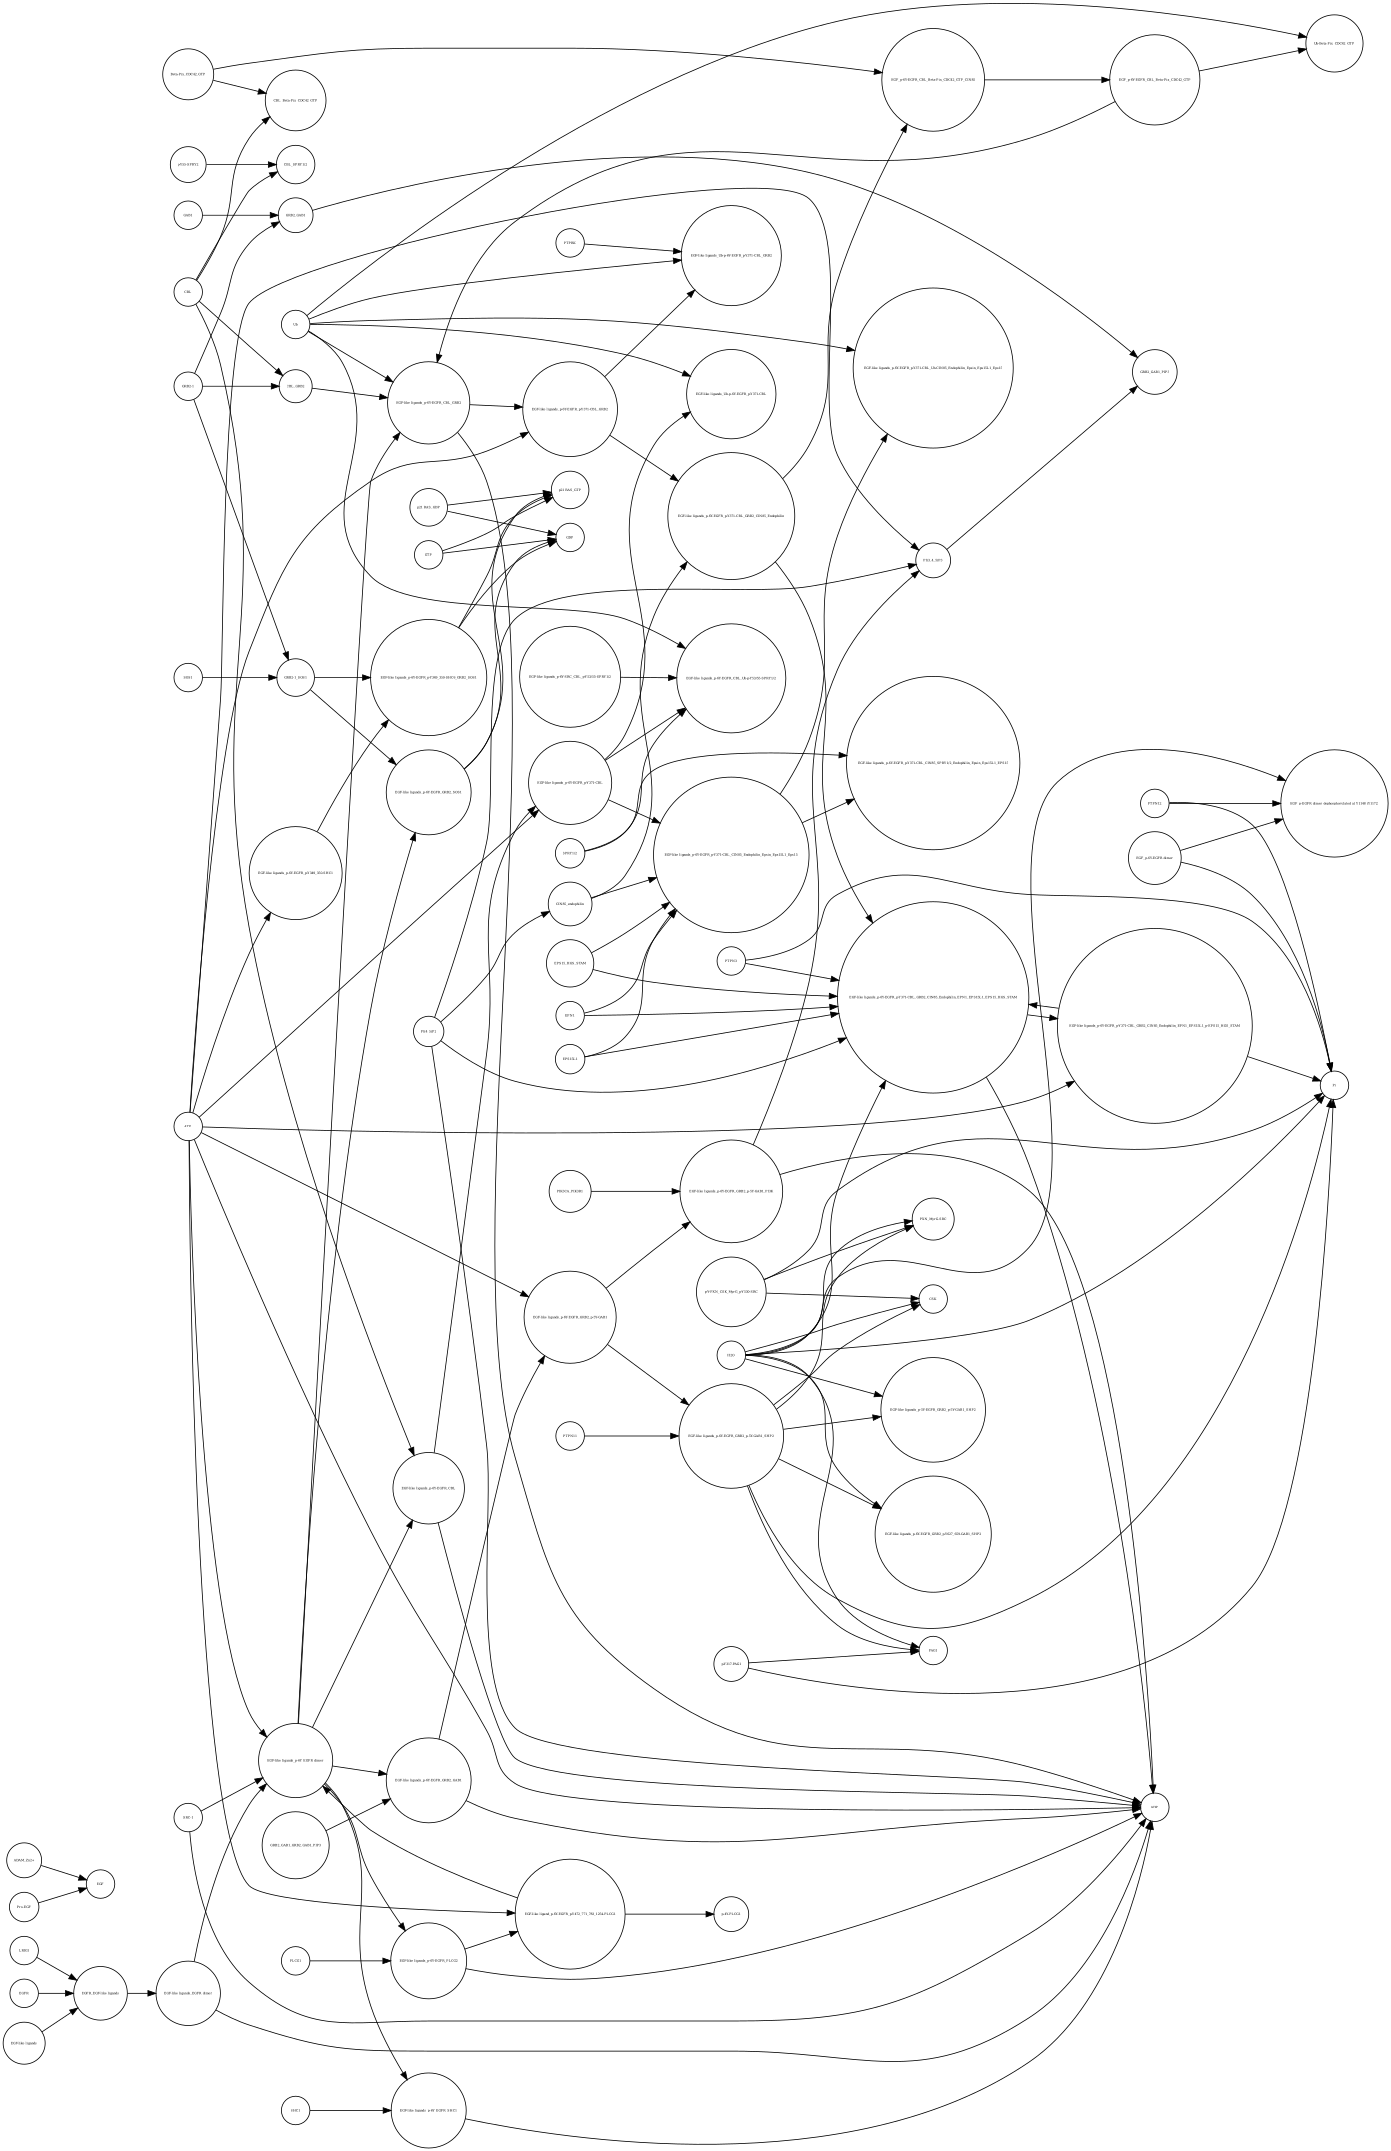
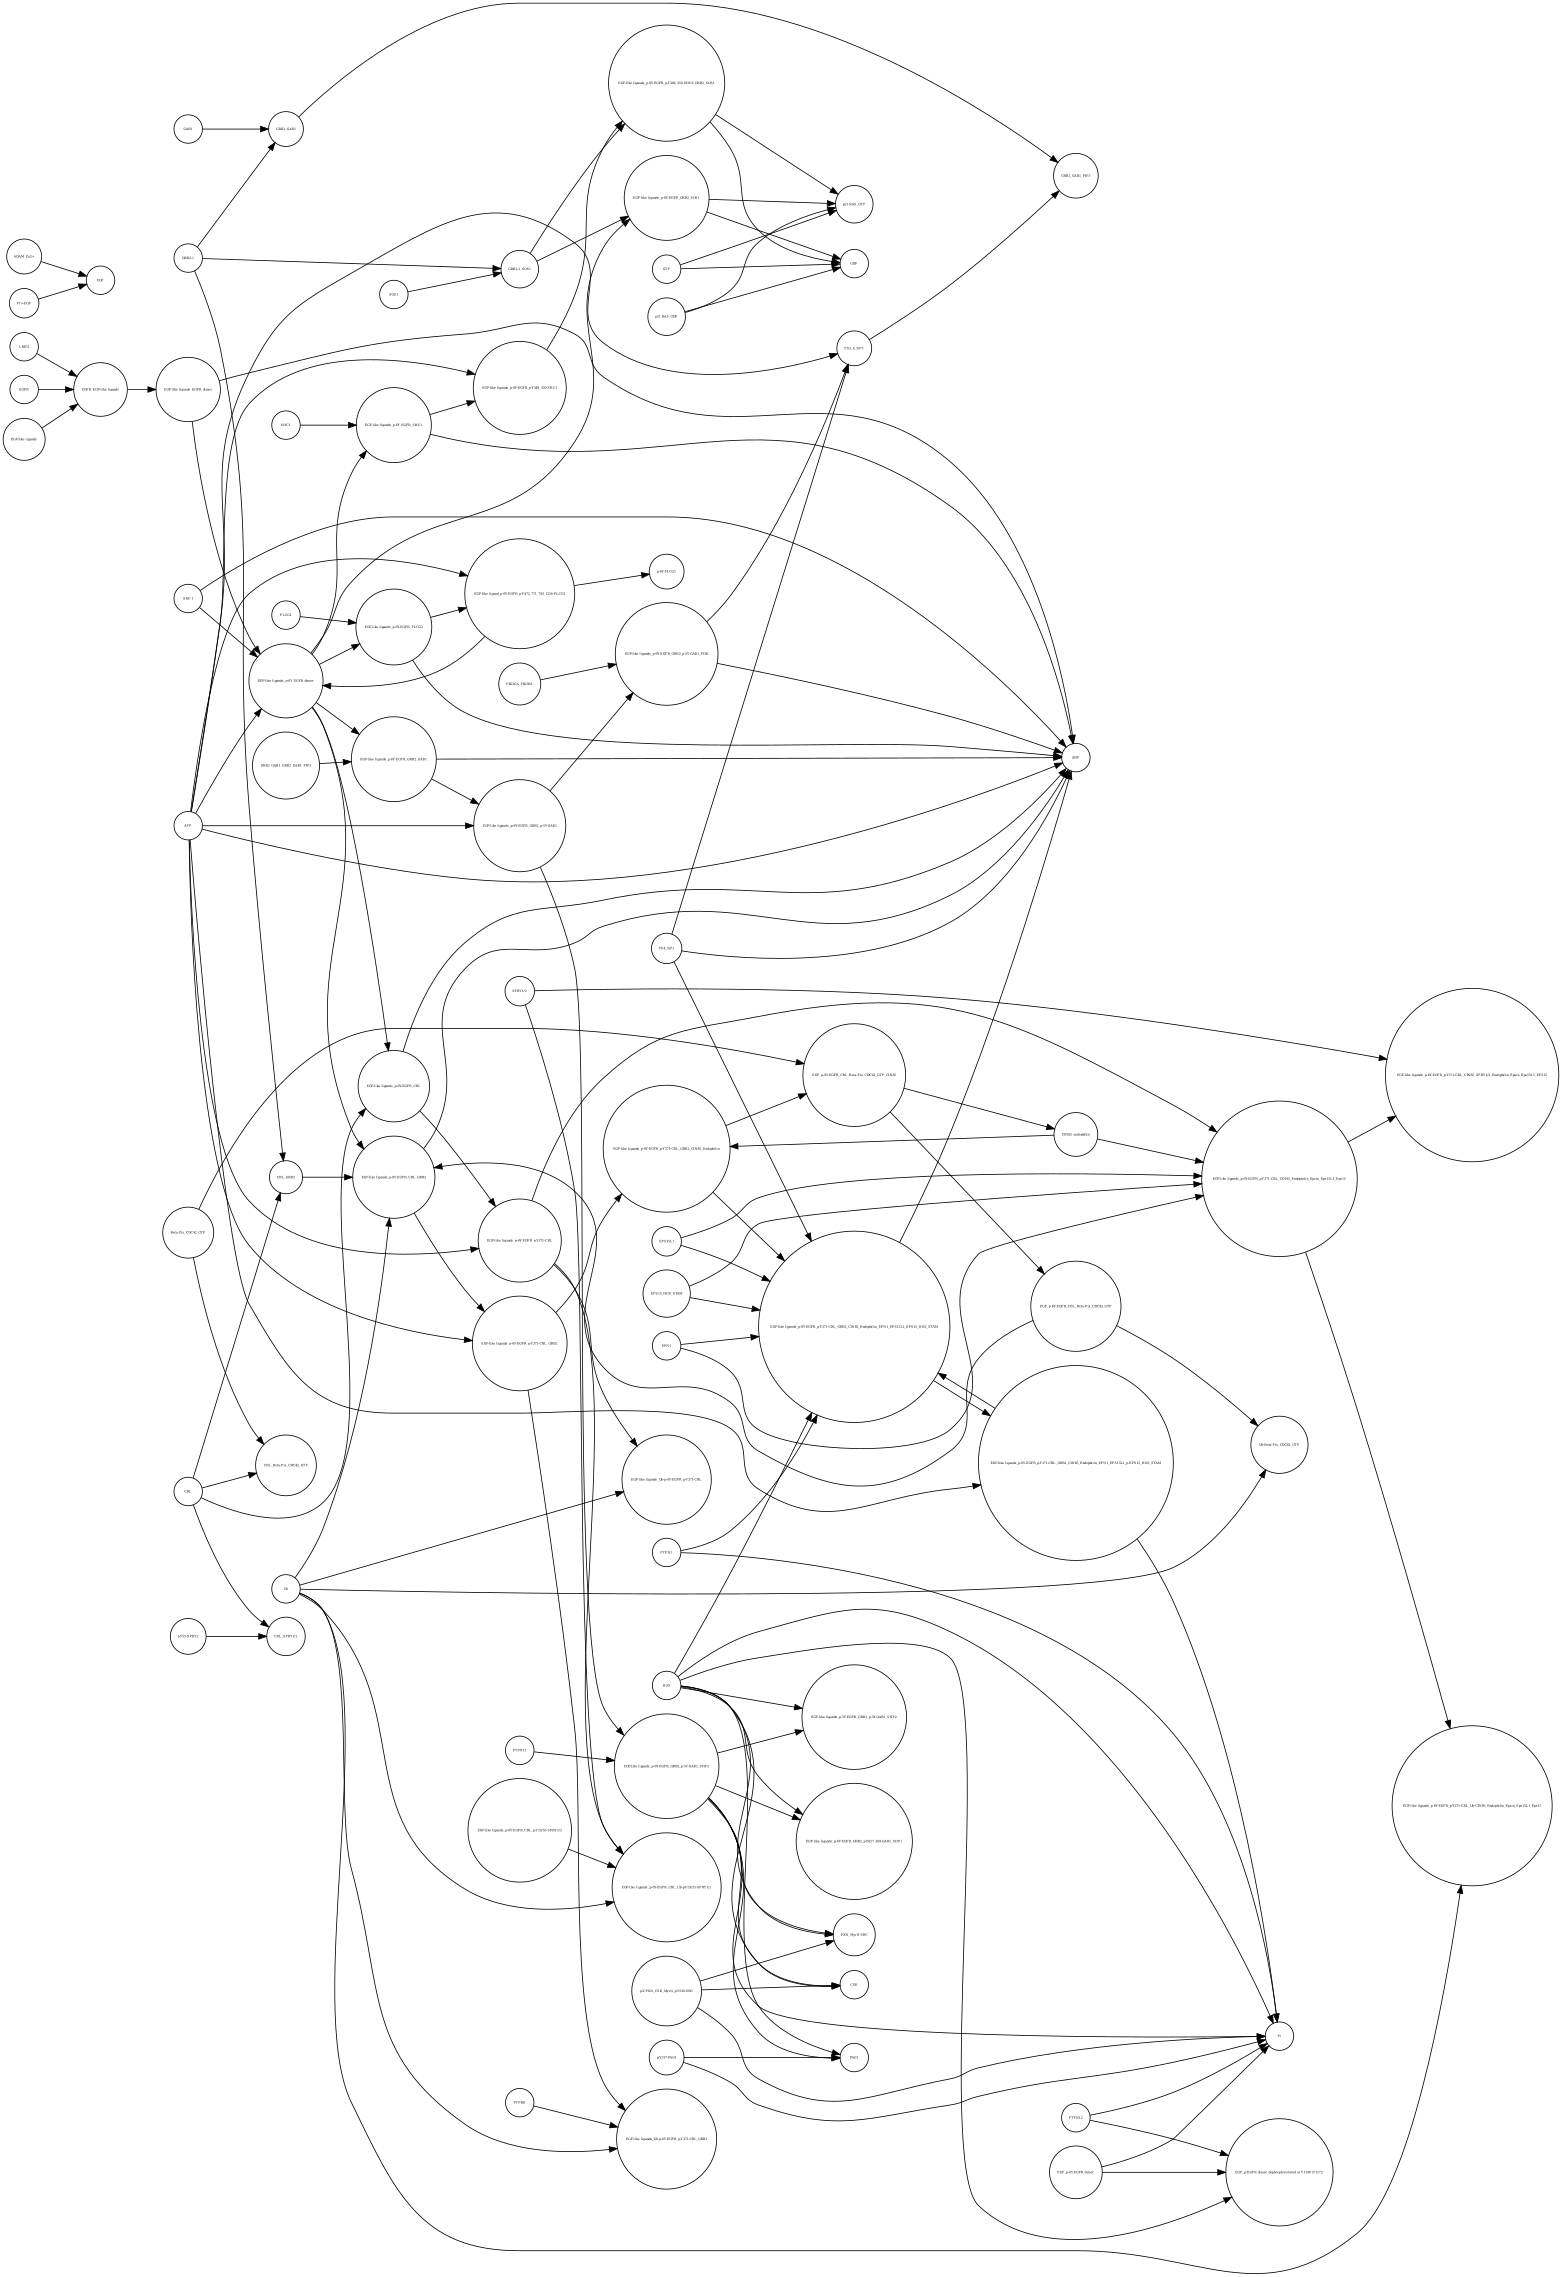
  strict digraph {
    rankdir=LR
    node [bipartite=0 cls=complex fontsize=4 shape=circle]
    edge [interaction_type=production]
    n1 [label="EGF-like ligands_p-6Y EGFR_SHC1"]
    n2 [label="EGF-like ligands_p-6Y-EGFR_p-Y349_350-SHC1"]
    n3 [cls="simple chemical" label=ADP]
    n4 [label="EGF-like ligands_p-6Y-EGFR_p-Y349_350-SHC6_GRB2_SOS1"]
    n5 [cls="unspecified entity" label=Ub]
    n6 [label="EGF-like ligands_Ub-p-6Y-EGFR_p-Y371-CBL"]
    n7 [label="EGF-like ligands_p-6Y-EGFR_p-Y371-CBL_Ub-CIN85_Endophilin_Epsin_Eps15L1_Eps15"]
    n8 [label="EGF-like ligands_p-6Y-EGFR_CBL_Ub-p-Y53/55-SPRY1/2"]
    n9 [label="EGF-like ligands_p-6Y-EGFR_CBL_GRB2"]
    n10 [label="EGF-like ligands_Ub-p-6Y-EGFR_p-Y371-CBL_GRB2"]
    n11 [label="Ub-Beta-Pix_CDC42_GTP"]
    n12 [label="EGF-like ligands_p-6Y-EGFR_p-Y371-CBL_GRB2"]
    n13 [label="EGFR_EGF-like ligands"]
    n14 [label="EGF-like ligands_EGFR dimer"]
    n15 [label="EGF-like ligands_p-6Y EGFR dimer"]
    n16 [cls="simple chemical" label="PI(4_5)P2"]
    n17 [cls="simple chemical" label="PI(3_4_5)P3"]
    n18 [label="EGF-like ligands_p-6Y-EGFR_p-Y371-CBL_GRB2_CIN85_Endophilin_EPN1_EPS15L1_EPS15_HGS_STAM"]
    n19 [label=GRB2_GAB1_PIP3]
    n20 [label="EGF-like ligands_p-6Y-EGFR_p-Y371-CBL_GRB2_CIN85_Endophilin_EPN1_EPS15L1_p-EPS15_HGS_STAM"]
    n21 [cls="simple chemical" label=GTP]
    n22 [cls="simple chemical" label=GDP]
    n23 [label="p21 RAS_GTP"]
    n24 [cls=macromolecule label=GAB1]
    n25 [label=GRB2_GAB1]
-   n26 [label="EGF-like ligands_p-6Y-SRC_CBL_p-Y53/55-SPRY1/2"]
+   n26 [label="EGF-like ligands_p-6Y-EGFR_CBL_p-Y53/55-SPRY1/2"]
    n27 [label="EGF-like ligands_p-6Y-EGFR_GRB2_p-5Y-GAB1"]
    n28 [label="EGF-like ligands_p-6Y-EGFR_GRB2_p-5Y-GAB1_SHP2"]
    n29 [label="EGF-like ligands_p-6Y-EGFR_GRB2_p-5Y-GAB1_PI3K"]
    n30 [label="PXN_MyrG-SRC"]
    n31 [cls="simple chemical" label=Pi]
    n32 [label="EGF-like ligands_p-6Y-EGFR_GRB2_p-Y627_659-GAB1_SHP2"]
    n33 [cls=macromolecule label=PAG1]
    n34 [label="EGF-like ligands_p-5Y-EGFR_GRB2_p-5Y-GAB1_SHP2"]
    n35 [cls=macromolecule label=CSK]
    n36 [cls=macromolecule label="SRC-1"]
    n37 [label="EGF-like ligands_p-6Y-EGFR_GRB2_SOS1"]
    n38 [label="EGF-like ligands_p-6Y-EGFR_PLCG2"]
    n39 [label="EGF-like ligands_p-6Y-EGFR_CBL"]
    n40 [label="EGF-like ligands_p-6Y-EGFR_GRB2_GAB1"]
    n41 [cls=macromolecule label="p-Y55-SPRY2"]
    n42 [label="CBL_SPRY1/2"]
    n43 [label="GRB2-1_SOS1"]
    n44 [label="EGF-like ligand_p-6Y-EGFR_p-Y472_771_783_1254-PLCG1"]
    n45 [cls=macromolecule label="p-4Y-PLCG1"]
    n46 [label="EGF-like ligands_p-6Y-EGFR_p-Y371-CBL_CIN85_Endophilin_Epsin_Eps15L1_Eps15"]
    n47 [label="EGF-like ligands_p-6Y-EGFR_p-Y371-CBL_CIN85_SPRY1/2_Endophilin_Epsin_Eps15L1_EPS15"]
    n48 [label="ADAM_Zn2+"]
    n49 [cls=macromolecule label=EGF]
    n50 [cls="simple chemical" label=ATP]
    n51 [label="EGF-like ligands_p-6Y-EGFR_p-Y371-CBL"]
    n52 [label="EGF-like ligands_p-6Y-EGFR_p-Y371-CBL_GRB2_CIN85_Endophilin"]
    n53 [label="EGF_p-6Y-EGFR_CBL_Beta-Pix_CDC42_GTP_CIN85"]
    n54 [label=CIN85_endophilin]
    n55 [label="EGF_p-6Y-EGFR_CBL_Beta-Pix_CDC42_GTP"]
    n56 [label="CBL_Beta-Pix_CDC42_GTP"]
    n57 [cls=macromolecule label="p-Y317-PAG1"]
    n58 [cls=macromolecule label=PLCG1]
    n59 [label="EGF_p-EGFR dimer dephosphorylated at Y1148 (Y1172)"]
    n60 [cls=macromolecule label=CBL]
    n61 [label=CBL_GRB2]
    n62 [cls=macromolecule label=LRIG1]
    n63 [cls="unspecified entity" label="SPRY1/2"]
    n64 [cls=macromolecule label=PTPN11]
    n65 [cls=macromolecule label=SOS1]
    n66 [cls="simple chemical" label=H2O]
    n67 [cls=macromolecule label=EPS15L1]
    n68 [cls=macromolecule label="Pro-EGF"]
    n69 [cls=macromolecule label=EGFR]
    n70 [cls="unspecified entity" label="EGF-like ligands"]
    n71 [label="EGF_p-6Y-EGFR dimer"]
    n72 [label="p-Y-PXN_CSK_MyrG_p-Y530-SRC"]
    n73 [label=EPS15_HGS_STAM]
    n74 [cls=macromolecule label=SHC1]
    n75 [cls=macromolecule label=EPN1]
    n76 [cls=macromolecule label=PTPN3]
    n77 [cls=macromolecule label=PTPRK]
    n78 [label=PIK3CA_PIK3R1]
    n79 [cls="unspecified entity" label=GRB2_GAB1_GRB2_GAB1_PIP3]
    n80 [cls=macromolecule label="GRB2-1"]
    n81 [label="Beta-Pix_CDC42_GTP"]
    n82 [cls=macromolecule label=PTPN12]
    n83 [label="p21 RAS_GDP"]
+   n1 -> n2 [interaction_type=catalysis]
    n1 -> n3 [interaction_type=catalysis]
    n2 -> n4
    n4 -> n22 [interaction_type=catalysis]
    n4 -> n23 [interaction_type=catalysis]
    n5 -> n6
    n5 -> n7
    n5 -> n8
    n5 -> n9
    n5 -> n10
    n5 -> n11
    n9 -> n3 [interaction_type=catalysis]
    n9 -> n12 [interaction_type=catalysis]
    n12 -> n10
    n12 -> n52
    n13 -> n14
    n14 -> n3
    n14 -> n15
    n15 -> n1
    n15 -> n9
    n15 -> n37
    n15 -> n38
    n15 -> n39
    n15 -> n40
    n16 -> n3
    n16 -> n17
    n16 -> n18
    n17 -> n19
    n18 -> n3 [interaction_type=catalysis]
    n18 -> n20 [interaction_type=catalysis]
    n20 -> n18
    n20 -> n31
    n21 -> n22
    n21 -> n23
    n24 -> n25
    n25 -> n19
    n26 -> n8
    n27 -> n28
    n27 -> n29
    n28 -> n30 [interaction_type=catalysis]
    n28 -> n31 [interaction_type=catalysis]
    n28 -> n32
    n28 -> n33 [interaction_type=catalysis]
    n28 -> n34 [interaction_type=catalysis]
    n28 -> n35 [interaction_type=catalysis]
    n29 -> n3 [interaction_type=catalysis]
    n29 -> n17 [interaction_type=catalysis]
    n36 -> n3 [interaction_type=catalysis]
    n36 -> n15 [interaction_type=catalysis]
    n37 -> n22 [interaction_type=catalysis]
    n37 -> n23 [interaction_type=catalysis]
    n38 -> n3 [interaction_type=catalysis]
    n38 -> n44 [interaction_type=catalysis]
    n39 -> n3 [interaction_type=catalysis]
    n39 -> n51 [interaction_type=catalysis]
    n40 -> n3 [interaction_type=catalysis]
    n40 -> n27 [interaction_type=catalysis]
    n41 -> n42
    n43 -> n4
    n43 -> n37
    n44 -> n15
    n44 -> n45
    n46 -> n7 [interaction_type=catalysis]
    n46 -> n47
    n48 -> n49 [interaction_type=catalysis]
    n50 -> n2
    n50 -> n3
    n50 -> n12
    n50 -> n15
    n50 -> n17
    n50 -> n20
    n50 -> n27
    n50 -> n44
    n50 -> n51
    n51 -> n6
    n51 -> n8 [interaction_type=catalysis]
    n51 -> n46
    n52 -> n18
    n52 -> n53
-   n16 -> n54
+   n53 -> n54
    n53 -> n55
    n54 -> n46
    n54 -> n52
    n55 -> n9 [interaction_type=catalysis]
    n55 -> n11 [interaction_type=catalysis]
    n57 -> n31
    n57 -> n33
    n58 -> n38
    n60 -> n39
    n60 -> n42
    n60 -> n56
    n60 -> n61
    n61 -> n9
    n62 -> n13 [interaction_type=inhibition]
    n63 -> n8
    n63 -> n47
    n64 -> n28
    n65 -> n43
    n66 -> n18
    n66 -> n30
    n66 -> n31
    n66 -> n32
    n66 -> n33
    n66 -> n34
    n66 -> n35
    n66 -> n59
    n67 -> n18
    n67 -> n46
    n68 -> n49
    n69 -> n13
    n70 -> n13
    n71 -> n31
    n71 -> n59
    n72 -> n30
    n72 -> n31
    n72 -> n35
    n73 -> n18
    n73 -> n46
    n74 -> n1
    n75 -> n18
    n75 -> n46
    n76 -> n18 [interaction_type=catalysis]
    n76 -> n31 [interaction_type=catalysis]
    n77 -> n10 [interaction_type=inhibition]
    n78 -> n29
    n79 -> n40
    n80 -> n25
    n80 -> n43
    n80 -> n61
    n81 -> n53
    n81 -> n56
    n82 -> n31 [interaction_type=catalysis]
    n82 -> n59 [interaction_type=catalysis]
    n83 -> n22
    n83 -> n23
  }
